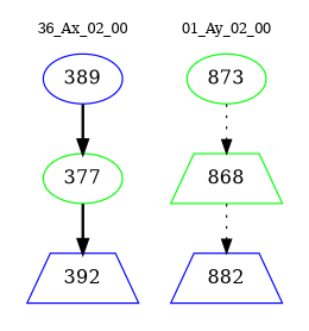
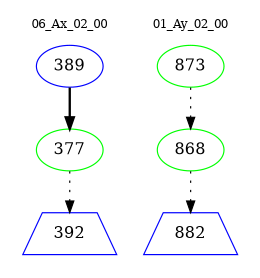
  digraph {
    node [color=blue shape=ellipse]
    edge [color=black style=bold]
    n1 [label=389]
    n2 [color=green label=377]
    n3 [label=392 shape=trapezium]
    n4 [color=green label=873]
-   n5 [color=green label=868 shape=trapezium]
+   n5 [color=green label=868]
    n6 [label=882 shape=trapezium]
    subgraph cluster_1 {
      color=white
      fontsize=10
-     label="36_Ax_02_00"
+     label="06_Ax_02_00"
      n1
      n2
      n3
    }
    subgraph cluster_2 {
      color=white
      fontsize=10
      label="01_Ay_02_00"
      n4
      n5
      n6
    }
    n1 -> n2
-   n2 -> n3
+   n2 -> n3 [style=dotted]
    n4 -> n5 [style=dotted]
    n5 -> n6 [style=dotted]
  }
